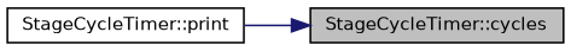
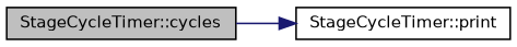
  digraph {
    rankdir=LR
    node [color=black fontname=Helvetica fontsize=10 shape=record style=filled]
    n1 [fillcolor=grey75 fontcolor=black height=0.2 label="StageCycleTimer::cycles" width=0.4]
    n2 [fillcolor=white height=0.2 label="StageCycleTimer::print" width=0.4]
-   n2 -> n1 [color=midnightblue fontname=Helvetica fontsize=10 labelfontname=Helvetica labelfontsize=10 style=solid]
+   n1 -> n2 [color=midnightblue fontname=Helvetica fontsize=10 labelfontname=Helvetica labelfontsize=10 style=solid]
  }
